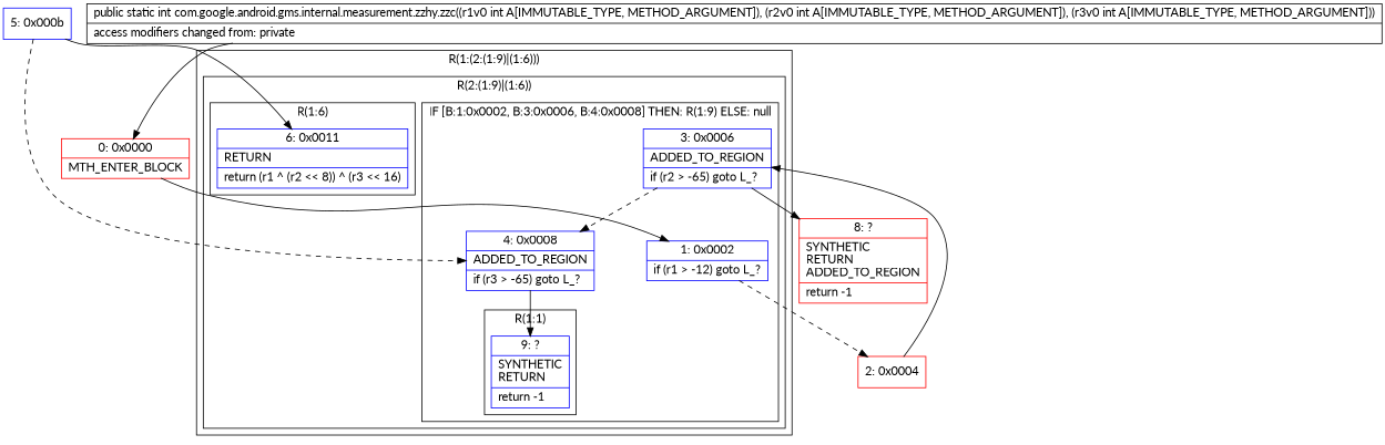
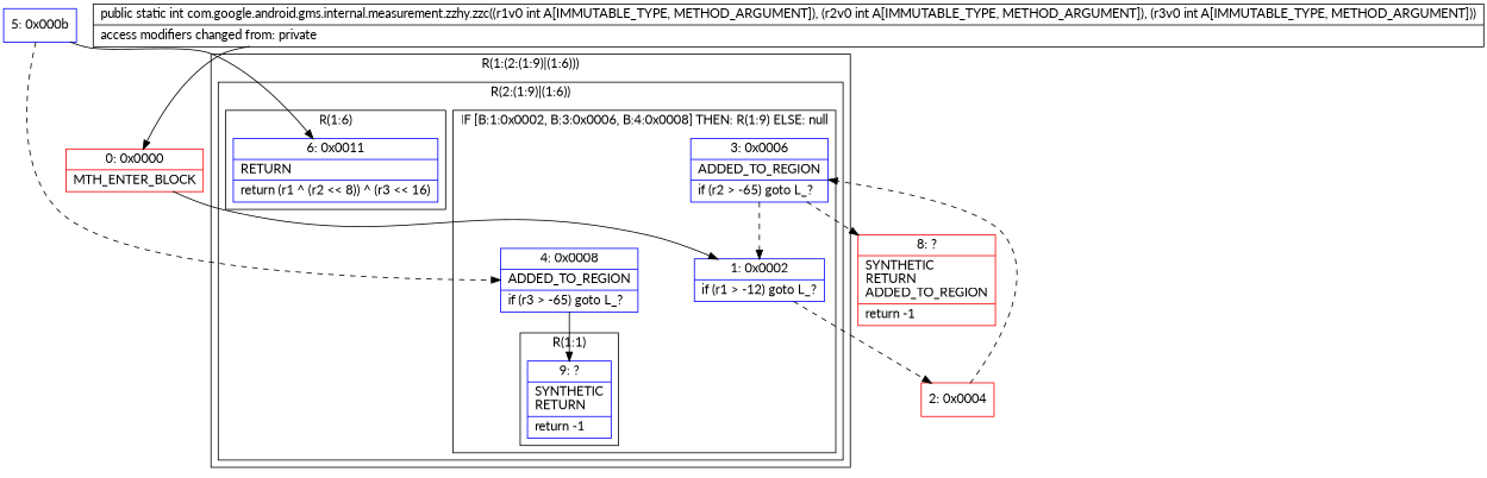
  digraph {
    fontname=Lato
    node [color=blue fontname=Lato shape=record]
    edge [fontname=Lato]
    n1 [label="{9\:\ ?|SYNTHETIC\lRETURN\l|return \-1\l}"]
    n2 [label="{1\:\ 0x0002|if (r1 \> \-12) goto L_?\l}"]
    n3 [label="{3\:\ 0x0006|ADDED_TO_REGION\l|if (r2 \> \-65) goto L_?\l}"]
    n4 [label="{4\:\ 0x0008|ADDED_TO_REGION\l|if (r3 \> \-65) goto L_?\l}"]
    n5 [label="{6\:\ 0x0011|RETURN\l|return (r1 ^ (r2 \<\< 8)) ^ (r3 \<\< 16)\l}"]
    n6 [color=red label="{2\:\ 0x0004}"]
    n7 [color=red label="{8\:\ ?|SYNTHETIC\lRETURN\lADDED_TO_REGION\l|return \-1\l}"]
    n8 [label="{5\:\ 0x000b}"]
    n9 [color=red label="{0\:\ 0x0000|MTH_ENTER_BLOCK\l}"]
    n10 [label="{public static int com.google.android.gms.internal.measurement.zzhy.zzc((r1v0 int A[IMMUTABLE_TYPE, METHOD_ARGUMENT]), (r2v0 int A[IMMUTABLE_TYPE, METHOD_ARGUMENT]), (r3v0 int A[IMMUTABLE_TYPE, METHOD_ARGUMENT]))  | access modifiers changed from: private\l}" color=""]
    subgraph cluster_1 {
      label="R(1:(2:(1:9)|(1:6)))"
      subgraph cluster_2 {
        label="R(2:(1:9)|(1:6))"
        subgraph cluster_3 {
          label="IF [B:1:0x0002, B:3:0x0006, B:4:0x0008] THEN: R(1:9) ELSE: null"
          n2
          n3
          n4
          subgraph cluster_4 {
            label="R(1:1)"
            n1
          }
        }
        subgraph cluster_5 {
          label="R(1:6)"
          n5
        }
      }
    }
    n2 -> n6 [style=dashed]
-   n3 -> n4 [style=dashed]
-   n3 -> n7
+   n3 -> n2 [style=dashed]
+   n3 -> n7 [style=dashed]
    n4 -> n1
-   n6 -> n3
+   n6 -> n3 [style=dashed]
    n8 -> n4 [style=dashed]
    n8 -> n5
    n9 -> n2
    n10 -> n9
  }
